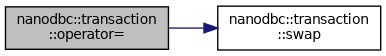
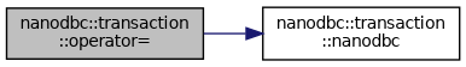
  digraph {
    rankdir=LR
    node [color=black fontname=Helvetica fontsize=10 shape=record style=filled]
    n1 [fillcolor=grey75 fontcolor=black height=0.2 label="nanodbc::transaction\l::operator=" width=0.4]
-   n2 [fillcolor=white height=0.2 label="nanodbc::transaction\l::swap" width=0.4]
+   n2 [fillcolor=white height=0.2 label="nanodbc::transaction\l::nanodbc" width=0.4]
    n1 -> n2 [color=midnightblue fontname=Helvetica fontsize=10 labelfontname=Helvetica labelfontsize=10 style=solid]
  }
